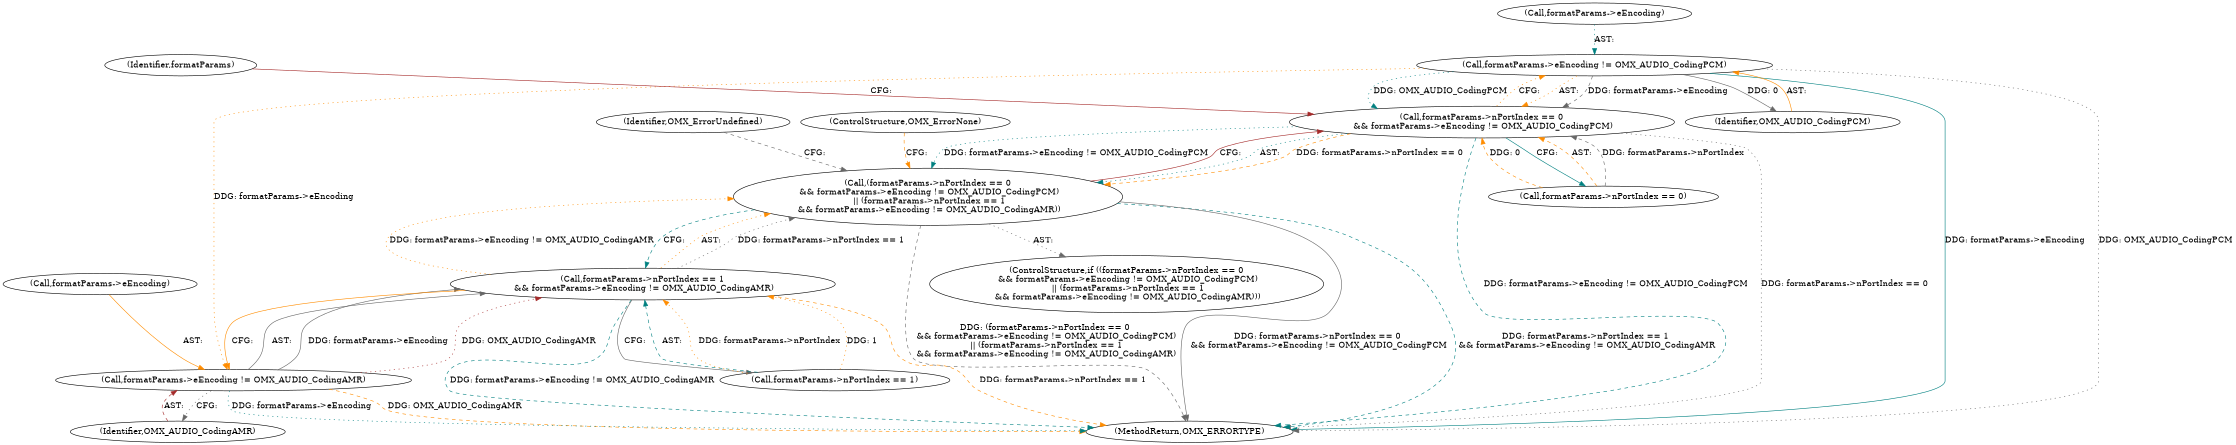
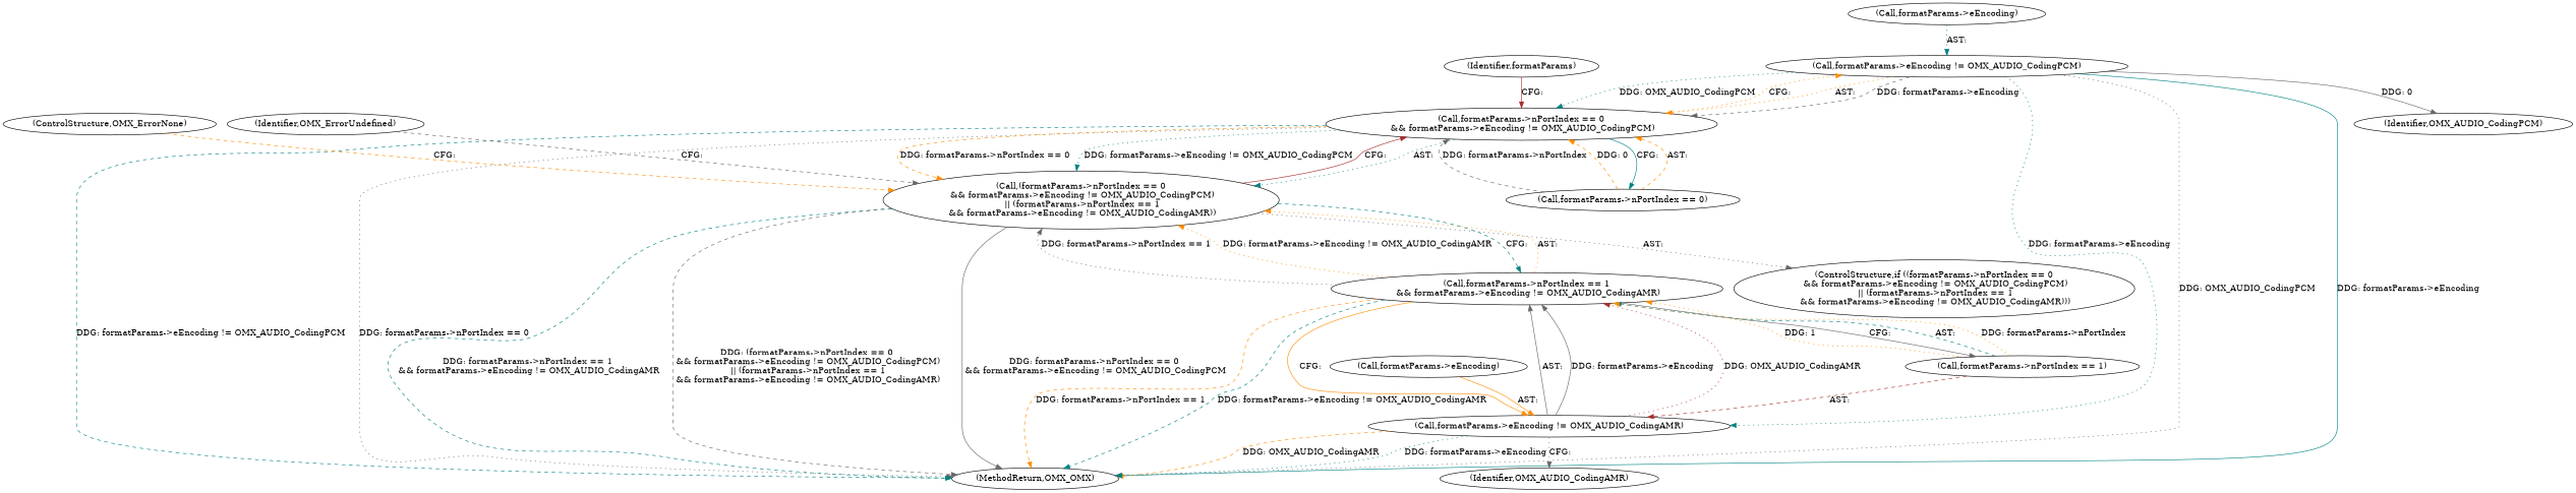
  digraph {
    edge [color=darkorange style=dotted]
    n1 [label="(Call,formatParams->eEncoding != OMX_AUDIO_CodingPCM)"]
    n2 [label="(Call,formatParams->nPortIndex == 0\n && formatParams->eEncoding != OMX_AUDIO_CodingPCM)"]
    n3 [label="(Call,formatParams->eEncoding != OMX_AUDIO_CodingAMR)"]
-   n4 [label="(MethodReturn,OMX_ERRORTYPE)"]
+   n4 [label="(MethodReturn,OMX_OMX)"]
    n5 [label="(Identifier,OMX_AUDIO_CodingPCM)"]
    n6 [label="(Call,(formatParams->nPortIndex == 0\n && formatParams->eEncoding != OMX_AUDIO_CodingPCM)\n || (formatParams->nPortIndex == 1\n && formatParams->eEncoding != OMX_AUDIO_CodingAMR))"]
    n7 [label="(Call,formatParams->nPortIndex == 0)"]
    n8 [label="(Call,formatParams->nPortIndex == 1\n && formatParams->eEncoding != OMX_AUDIO_CodingAMR)"]
    n9 [label="(Identifier,OMX_AUDIO_CodingAMR)"]
    n10 [label="(ControlStructure,if ((formatParams->nPortIndex == 0\n && formatParams->eEncoding != OMX_AUDIO_CodingPCM)\n || (formatParams->nPortIndex == 1\n && formatParams->eEncoding != OMX_AUDIO_CodingAMR)))"]
    n11 [label="(Call,formatParams->nPortIndex == 1)"]
    n12 [label="(ControlStructure,OMX_ErrorNone)"]
    n13 [label="(Call,formatParams->eEncoding)"]
    n14 [label="(Call,formatParams->eEncoding)"]
    n15 [label="(Identifier,formatParams)"]
    n16 [label="(Identifier,OMX_ErrorUndefined)"]
    n1 -> n2 [label="AST: "]
    n1 -> n2 [color=gray40 label="DDG: formatParams->eEncoding" style=dashed]
    n1 -> n2 [color=teal label="DDG: OMX_AUDIO_CodingPCM"]
-   n1 -> n3 [label="DDG: formatParams->eEncoding"]
+   n1 -> n3 [color=teal label="DDG: formatParams->eEncoding"]
    n1 -> n4 [color=teal label="DDG: formatParams->eEncoding" style=solid]
    n1 -> n4 [color=gray40 label="DDG: OMX_AUDIO_CodingPCM"]
    n1 -> n5 [color=gray40 label="DDG: 0" style=solid]
    n2 -> n1 [label="CFG: "]
    n2 -> n4 [color=teal label="DDG: formatParams->eEncoding != OMX_AUDIO_CodingPCM" style=dashed]
    n2 -> n4 [color=gray40 label="DDG: formatParams->nPortIndex == 0"]
    n2 -> n6 [color=teal label="AST: "]
    n2 -> n6 [label="DDG: formatParams->nPortIndex == 0" style=dashed]
    n2 -> n6 [color=teal label="DDG: formatParams->eEncoding != OMX_AUDIO_CodingPCM"]
    n2 -> n7 [color=teal label="CFG: " style=solid]
    n3 -> n4 [label="DDG: OMX_AUDIO_CodingAMR" style=dashed]
    n3 -> n4 [color=teal label="DDG: formatParams->eEncoding"]
    n3 -> n8 [color=gray40 label="AST: " style=solid]
    n3 -> n8 [color=gray40 label="DDG: formatParams->eEncoding" style=solid]
    n3 -> n8 [color=brown label="DDG: OMX_AUDIO_CodingAMR"]
    n3 -> n9 [color=gray40 label="CFG: "]
-   n5 -> n1 [label="AST: " style=solid]
    n6 -> n2 [color=brown label="CFG: " style=solid]
    n6 -> n4 [color=teal label="DDG: formatParams->nPortIndex == 1\n && formatParams->eEncoding != OMX_AUDIO_CodingAMR" style=dashed]
    n6 -> n4 [color=gray40 label="DDG: (formatParams->nPortIndex == 0\n && formatParams->eEncoding != OMX_AUDIO_CodingPCM)\n || (formatParams->nPortIndex == 1\n && formatParams->eEncoding != OMX_AUDIO_CodingAMR)" style=dashed]
    n6 -> n4 [color=gray40 label="DDG: formatParams->nPortIndex == 0\n && formatParams->eEncoding != OMX_AUDIO_CodingPCM" style=solid]
    n6 -> n8 [color=teal label="CFG: " style=dashed]
    n6 -> n10 [color=gray40 label="AST: "]
    n7 -> n2 [label="AST: " style=dashed]
    n7 -> n2 [color=gray40 label="DDG: formatParams->nPortIndex" style=dashed]
    n7 -> n2 [label="DDG: 0" style=dashed]
    n8 -> n3 [label="CFG: " style=solid]
    n8 -> n4 [label="DDG: formatParams->nPortIndex == 1" style=dashed]
    n8 -> n4 [color=teal label="DDG: formatParams->eEncoding != OMX_AUDIO_CodingAMR" style=dashed]
    n8 -> n6 [label="AST: "]
    n8 -> n6 [color=gray40 label="DDG: formatParams->nPortIndex == 1"]
    n8 -> n6 [label="DDG: formatParams->eEncoding != OMX_AUDIO_CodingAMR"]
    n8 -> n11 [color=gray40 label="CFG: " style=solid]
-   n9 -> n3 [color=brown label="AST: " style=dashed]
+   n11 -> n3 [color=brown label="AST: " style=dashed]
    n11 -> n8 [color=teal label="AST: " style=dashed]
    n11 -> n8 [label="DDG: formatParams->nPortIndex"]
    n11 -> n8 [label="DDG: 1"]
    n12 -> n6 [label="CFG: " style=dashed]
    n13 -> n1 [color=teal label="AST: "]
    n14 -> n3 [label="AST: " style=solid]
    n15 -> n2 [color=brown label="CFG: " style=solid]
    n16 -> n6 [color=gray40 label="CFG: " style=dashed]
  }
